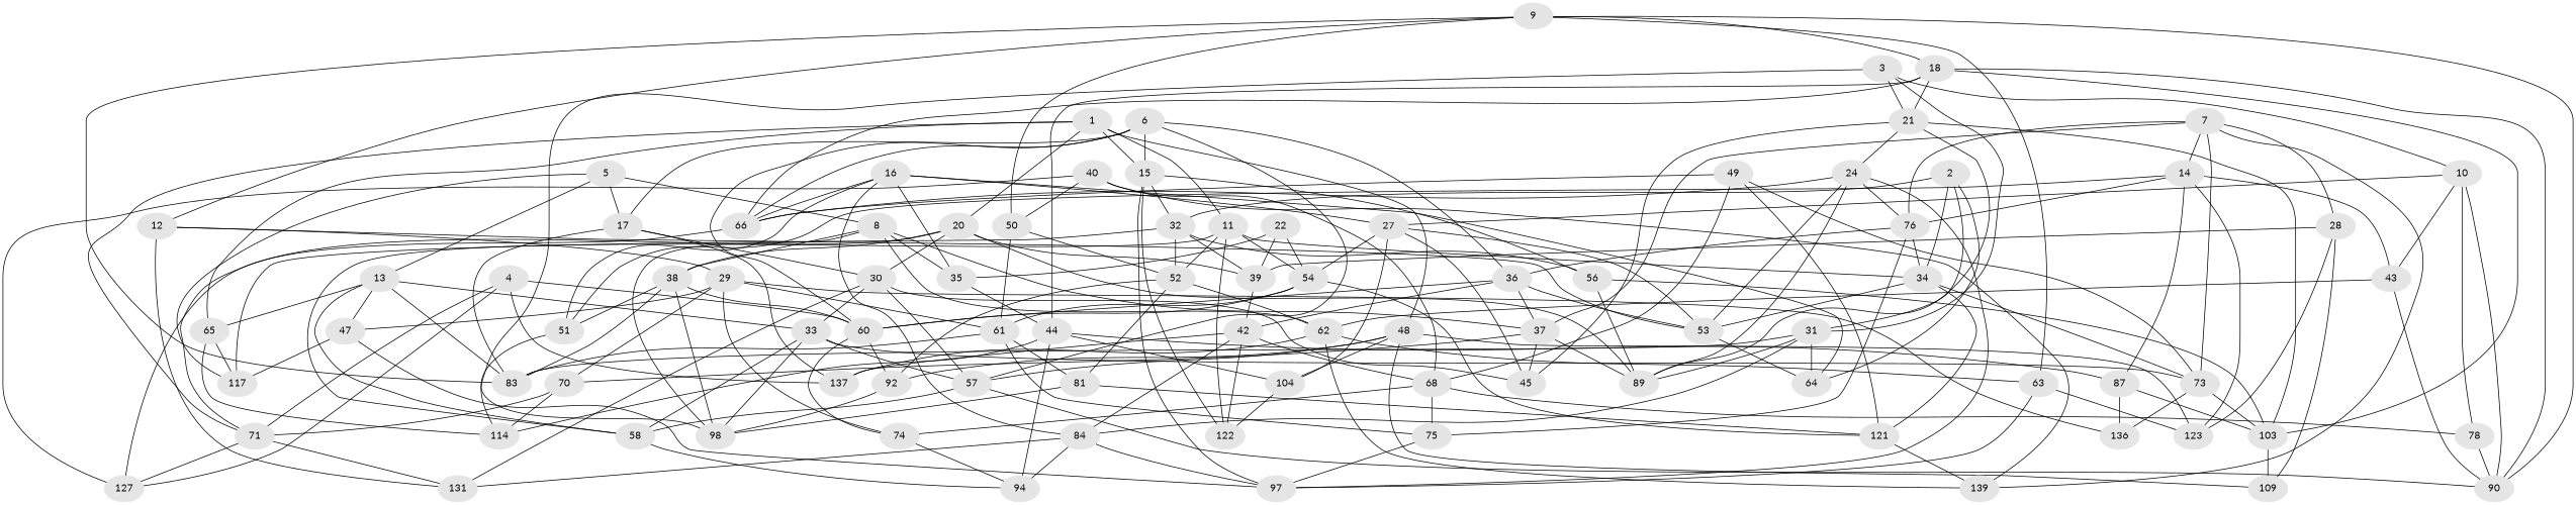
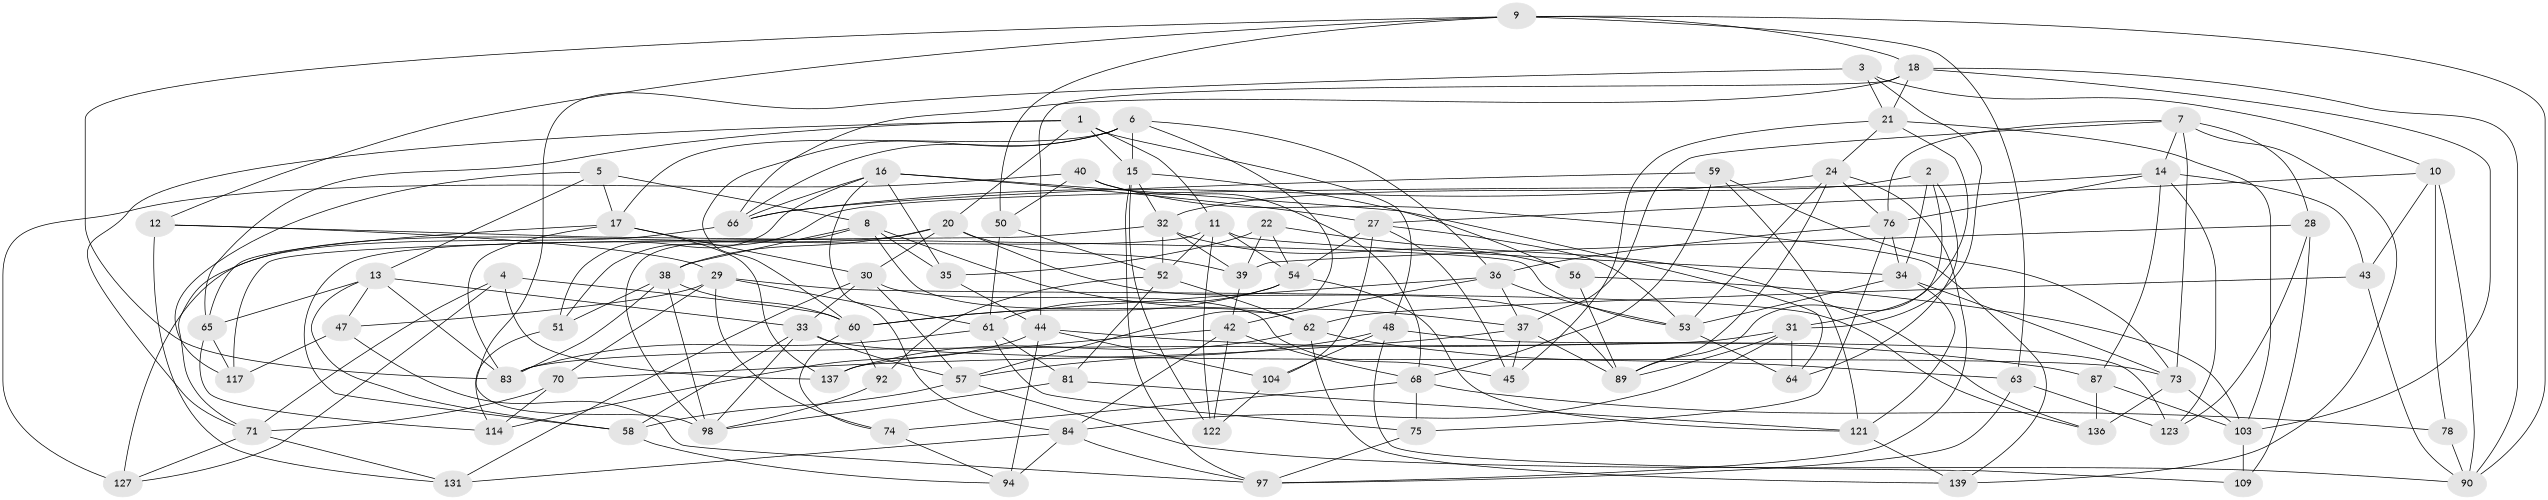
  graph {
    fontname=Lato
    node [color=gray90 fontname=Lato style=filled]
    edge [fontname=Lato]
    1 [super="+93"]
    11 [super="+23"]
    15 [super="+133"]
    20 [super="+88"]
    48 [super="+82"]
    65 [super="+86"]
    71 [super="+110"]
    34 [super="+99"]
    52 [super="+126"]
    54 [super="+111"]
    58 [super="+102"]
    122
    32 [super="+46"]
    56
    97 [super="+130"]
    127
    38 [super="+129"]
    30 [super="+113"]
    39
    89 [super="+96"]
    57 [super="+91"]
    123
    104
    109
    92
    117
    114
    131
    31 [super="+72"]
    64
    83 [super="+100"]
    84 [super="+95"]
    2
    73 [super="+125"]
    53 [super="+77"]
    121
    10 [super="+25"]
    90 [super="+124"]
    27 [super="+138"]
    43
    78
    3
    21 [super="+41"]
    98 [super="+108"]
    103 [super="+135"]
    24 [super="+67"]
    45
    60 [super="+120"]
    74
    4
    137
    8 [super="+85"]
    37 [super="+69"]
    35
    62 [super="+106"]
    5
    13 [super="+49"]
    17 [super="+55"]
    33 [super="+112"]
    47
    6 [super="+19"]
    36 [super="+101"]
    66 [super="+107"]
    42 [super="+79"]
    7 [super="+116"]
    14 [super="+128"]
    n67 [label=76 super="+115"]
    28
    139
    51
    87
    75
    70
    136
    44 [super="+118"]
    63
    9 [super="+132"]
    12
    18 [super="+134"]
    50
    29 [super="+80"]
    61 [super="+105"]
    81
    94
    16 [super="+76"]
    22
    68 [super="+119"]
    40
-   59 [label=49]
+   59
    1 -- 11
    1 -- 15
    1 -- 20
    1 -- 48
    1 -- 65
    1 -- 71
    11 -- 34
    11 -- 52
    11 -- 54
    11 -- 58
    11 -- 122
    15 -- 122
    15 -- 32
    15 -- 56
    15 -- 97
    20 -- 127
    20 -- 38
    20 -- 30
    20 -- 39
    20 -- 89
    48 -- 57
    48 -- 123
    48 -- 104
    48 -- 109
-   48 -- 92
    65 -- 117
    65 -- 114
    71 -- 127
    71 -- 131
    34 -- 73
    34 -- 53
    34 -- 121
    52 -- 92
    52 -- 62
    52 -- 81
    54 -- 121
    54 -- 60
    54 -- 61
    58 -- 94
    32 -- 52
    32 -- 56
    32 -- 39
    32 -- 117
    56 -- 89
    56 -- 103
    38 -- 83
    38 -- 98
    38 -- 60
    38 -- 51
    30 -- 57
    30 -- 131
    30 -- 45
    30 -- 33
    39 -- 42
    57 -- 58
    57 -- 90
    104 -- 122
    92 -- 98
    31 -- 89
    31 -- 64
    31 -- 83
    31 -- 84
    84 -- 97
    84 -- 131
    84 -- 94
    2 -- 34
    2 -- 32
    2 -- 31
    2 -- 64
    73 -- 103
    73 -- 136
    53 -- 64
    121 -- 139
    10 -- 90
    10 -- 27
    10 -- 43
    10 -- 78 [weight=2]
    27 -- 54
    27 -- 104
    27 -- 53
    27 -- 45
    43 -- 90
    43 -- 62
    78 -- 90
    3 -- 31
    3 -- 10
    3 -- 21
    3 -- 98
    21 -- 89
    21 -- 103
    21 -- 24
    21 -- 45
    103 -- 109
    24 -- 97
    24 -- 89
    24 -- 53
    24 -- 66
    24 -- n67
    60 -- 92
    60 -- 74
    74 -- 94
    4 -- 71
    4 -- 127
    4 -- 60
    4 -- 137
    8 -- 38
    8 -- 98
    8 -- 37
    8 -- 35
    8 -- 62
    37 -- 89
    37 -- 45
    37 -- 70
    35 -- 44
    62 -- 137
    62 -- 139
    62 -- 63
    5 -- 117
    5 -- 8
    5 -- 13
    5 -- 17
    13 -- 65
    13 -- 58
    13 -- 83
    13 -- 33
    13 -- 47
+   17 -- 65
    17 -- 30
    17 -- 83
    17 -- 137
    33 -- 58
    33 -- 57
    33 -- 73
    33 -- 98
    47 -- 97
    47 -- 117
    6 -- 15
    6 -- 57
    6 -- 60
    6 -- 17
    6 -- 36
    6 -- 66
    36 -- 53
    36 -- 60
    36 -- 37
    36 -- 42
    66 -- 71
    42 -- 122
    42 -- 84
    42 -- 137
    42 -- 68
    7 -- 73
    7 -- 37
    7 -- 14
    7 -- n67
    7 -- 28
    7 -- 139
    14 -- 123
    14 -- 43
    14 -- n67
    14 -- 51
    14 -- 87
    n67 -- 34
    n67 -- 36
    n67 -- 75
    28 -- 39
    28 -- 123
    28 -- 109
    51 -- 114
    87 -- 103
    87 -- 136
    75 -- 97
    70 -- 71
    70 -- 114
    44 -- 104
    44 -- 114
    44 -- 87
    44 -- 94
    63 -- 97
    63 -- 123
    9 -- 83
    9 -- 90
    9 -- 63
    9 -- 12
    9 -- 18
    9 -- 50
    12 -- 131
    12 -- 53
    12 -- 29
    18 -- 90
    18 -- 21
    18 -- 103
    18 -- 66
    18 -- 44
    50 -- 52
    50 -- 61
    29 -- 74
    29 -- 47
    29 -- 70
    29 -- 136
    29 -- 61
    61 -- 83
    61 -- 75
    61 -- 81
    81 -- 121
    81 -- 98
    16 -- 64
    16 -- 84
    16 -- 27
    16 -- 35
    16 -- 66
    16 -- 51
    22 -- 54
    22 -- 39
    22 -- 35
+   22 -- 136
    68 -- 78
    68 -- 74
    68 -- 75
    40 -- 127
    40 -- 139
    40 -- 50
    40 -- 68
    59 -- 73
    59 -- 121
    59 -- 66
    59 -- 68
  }
